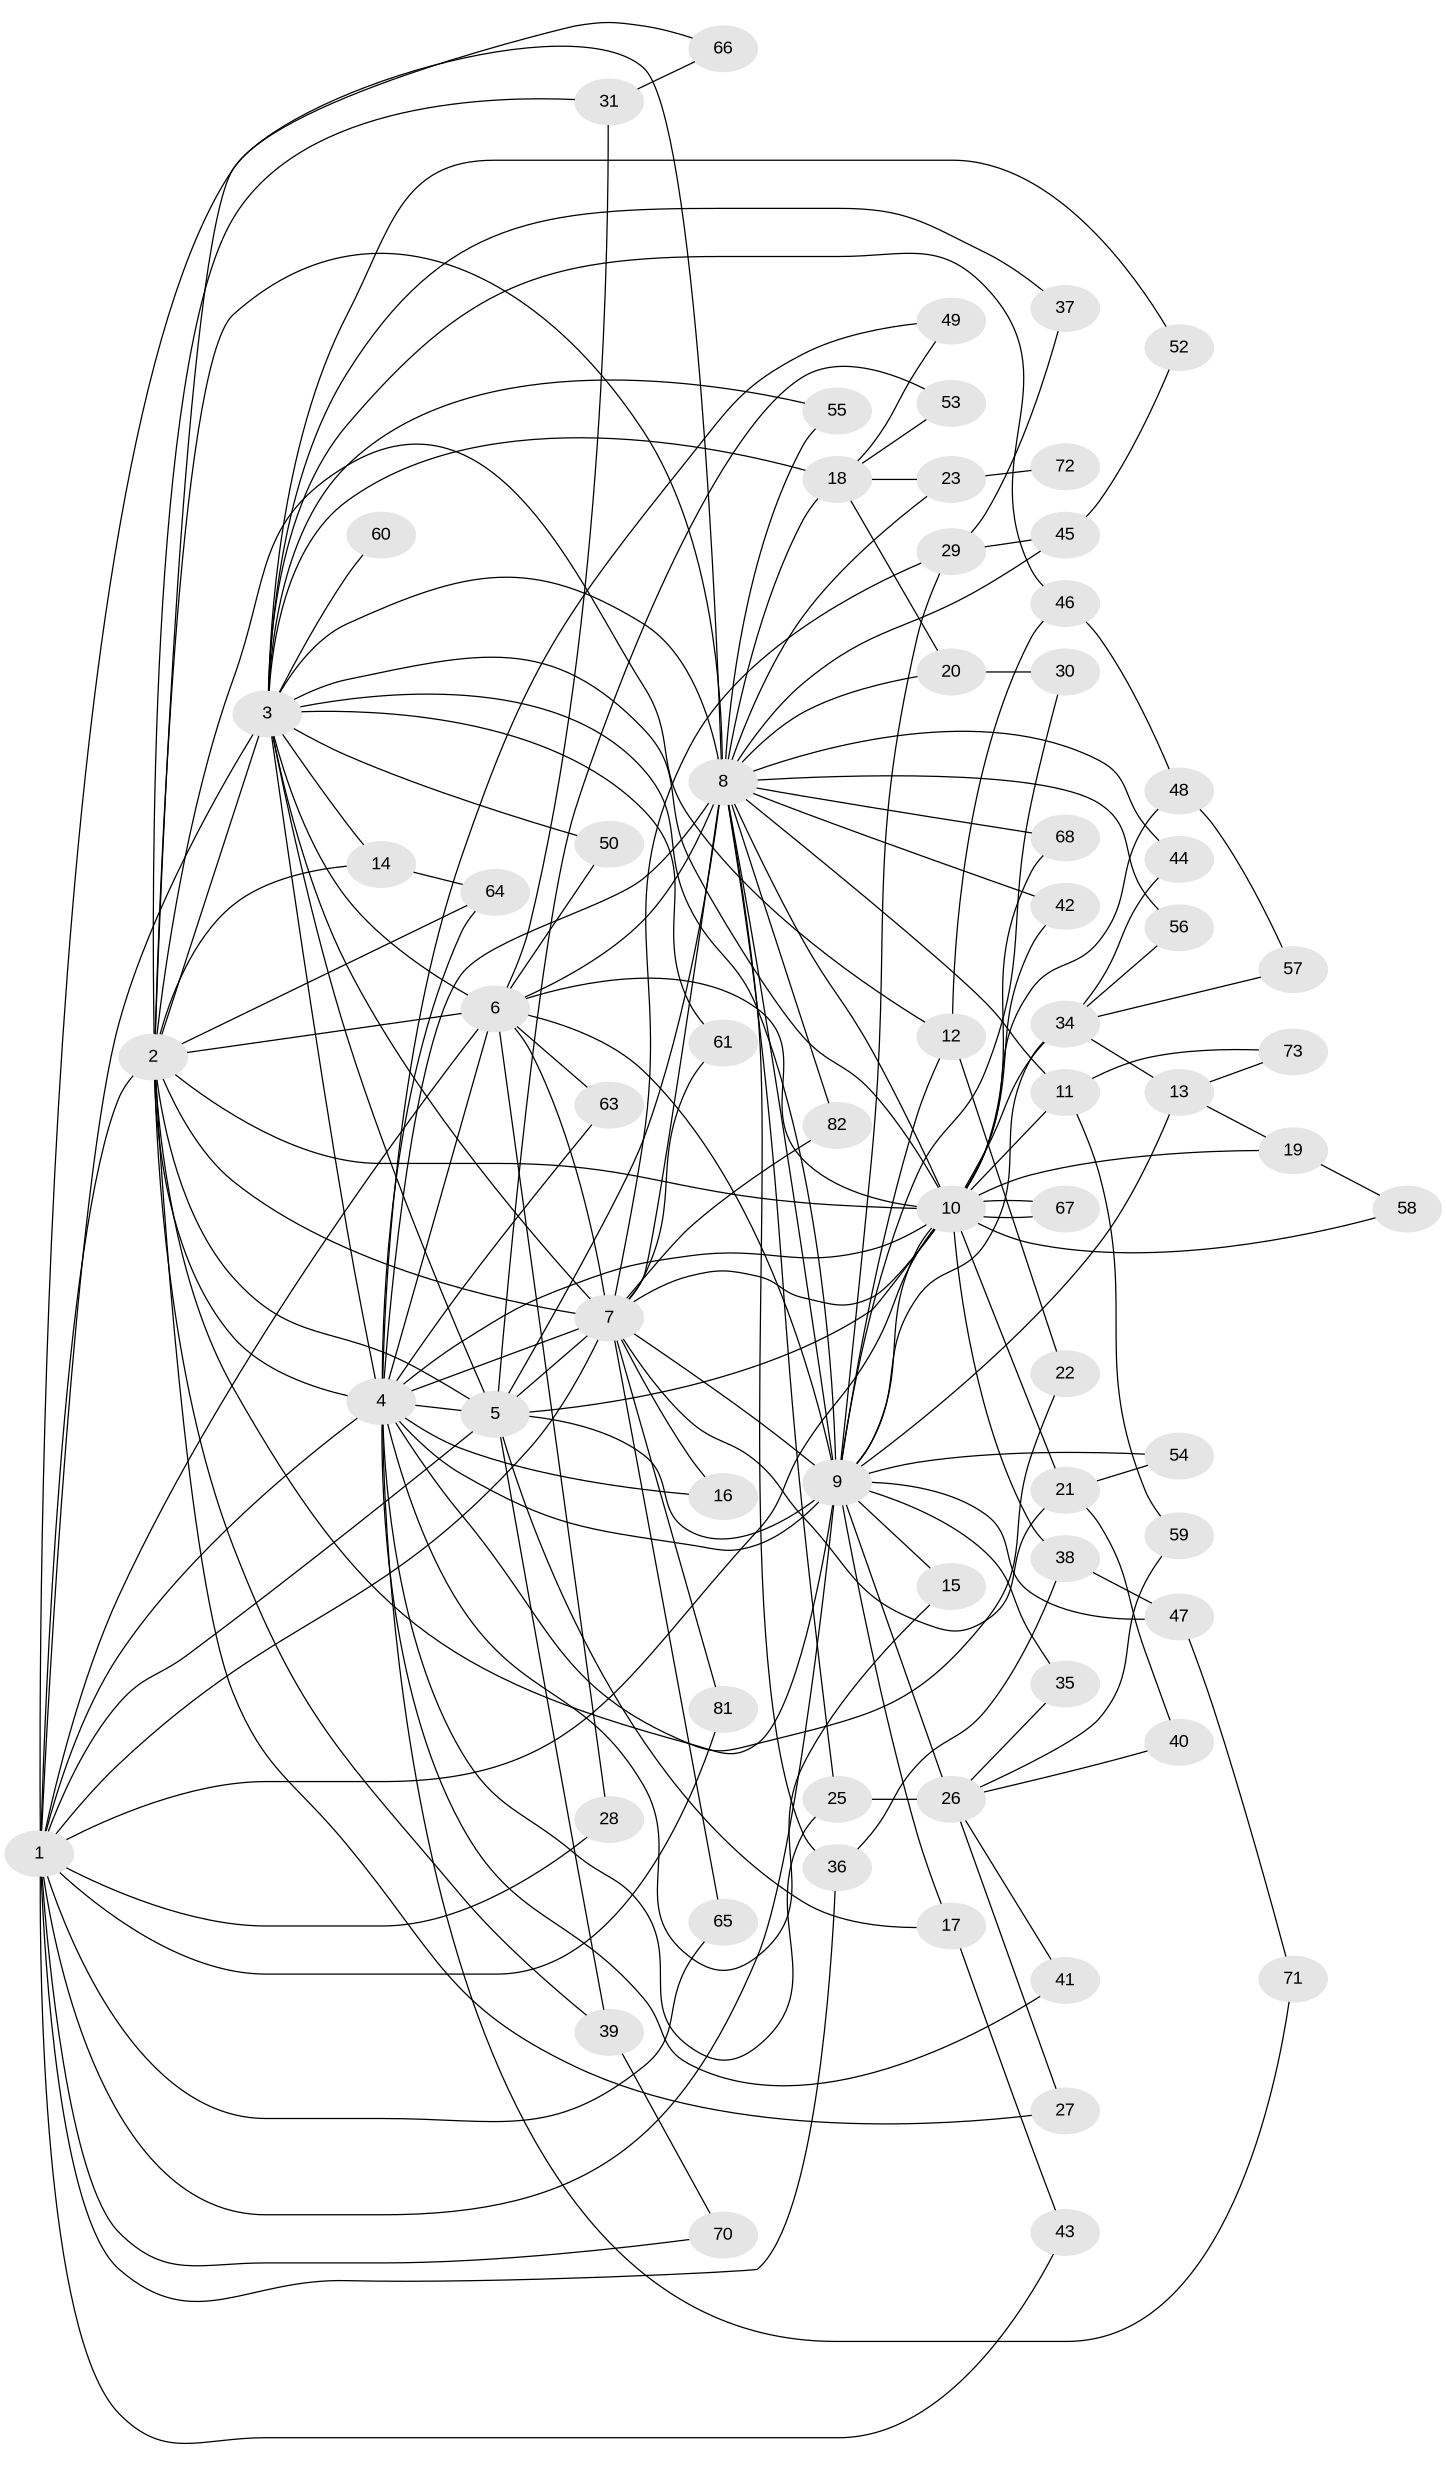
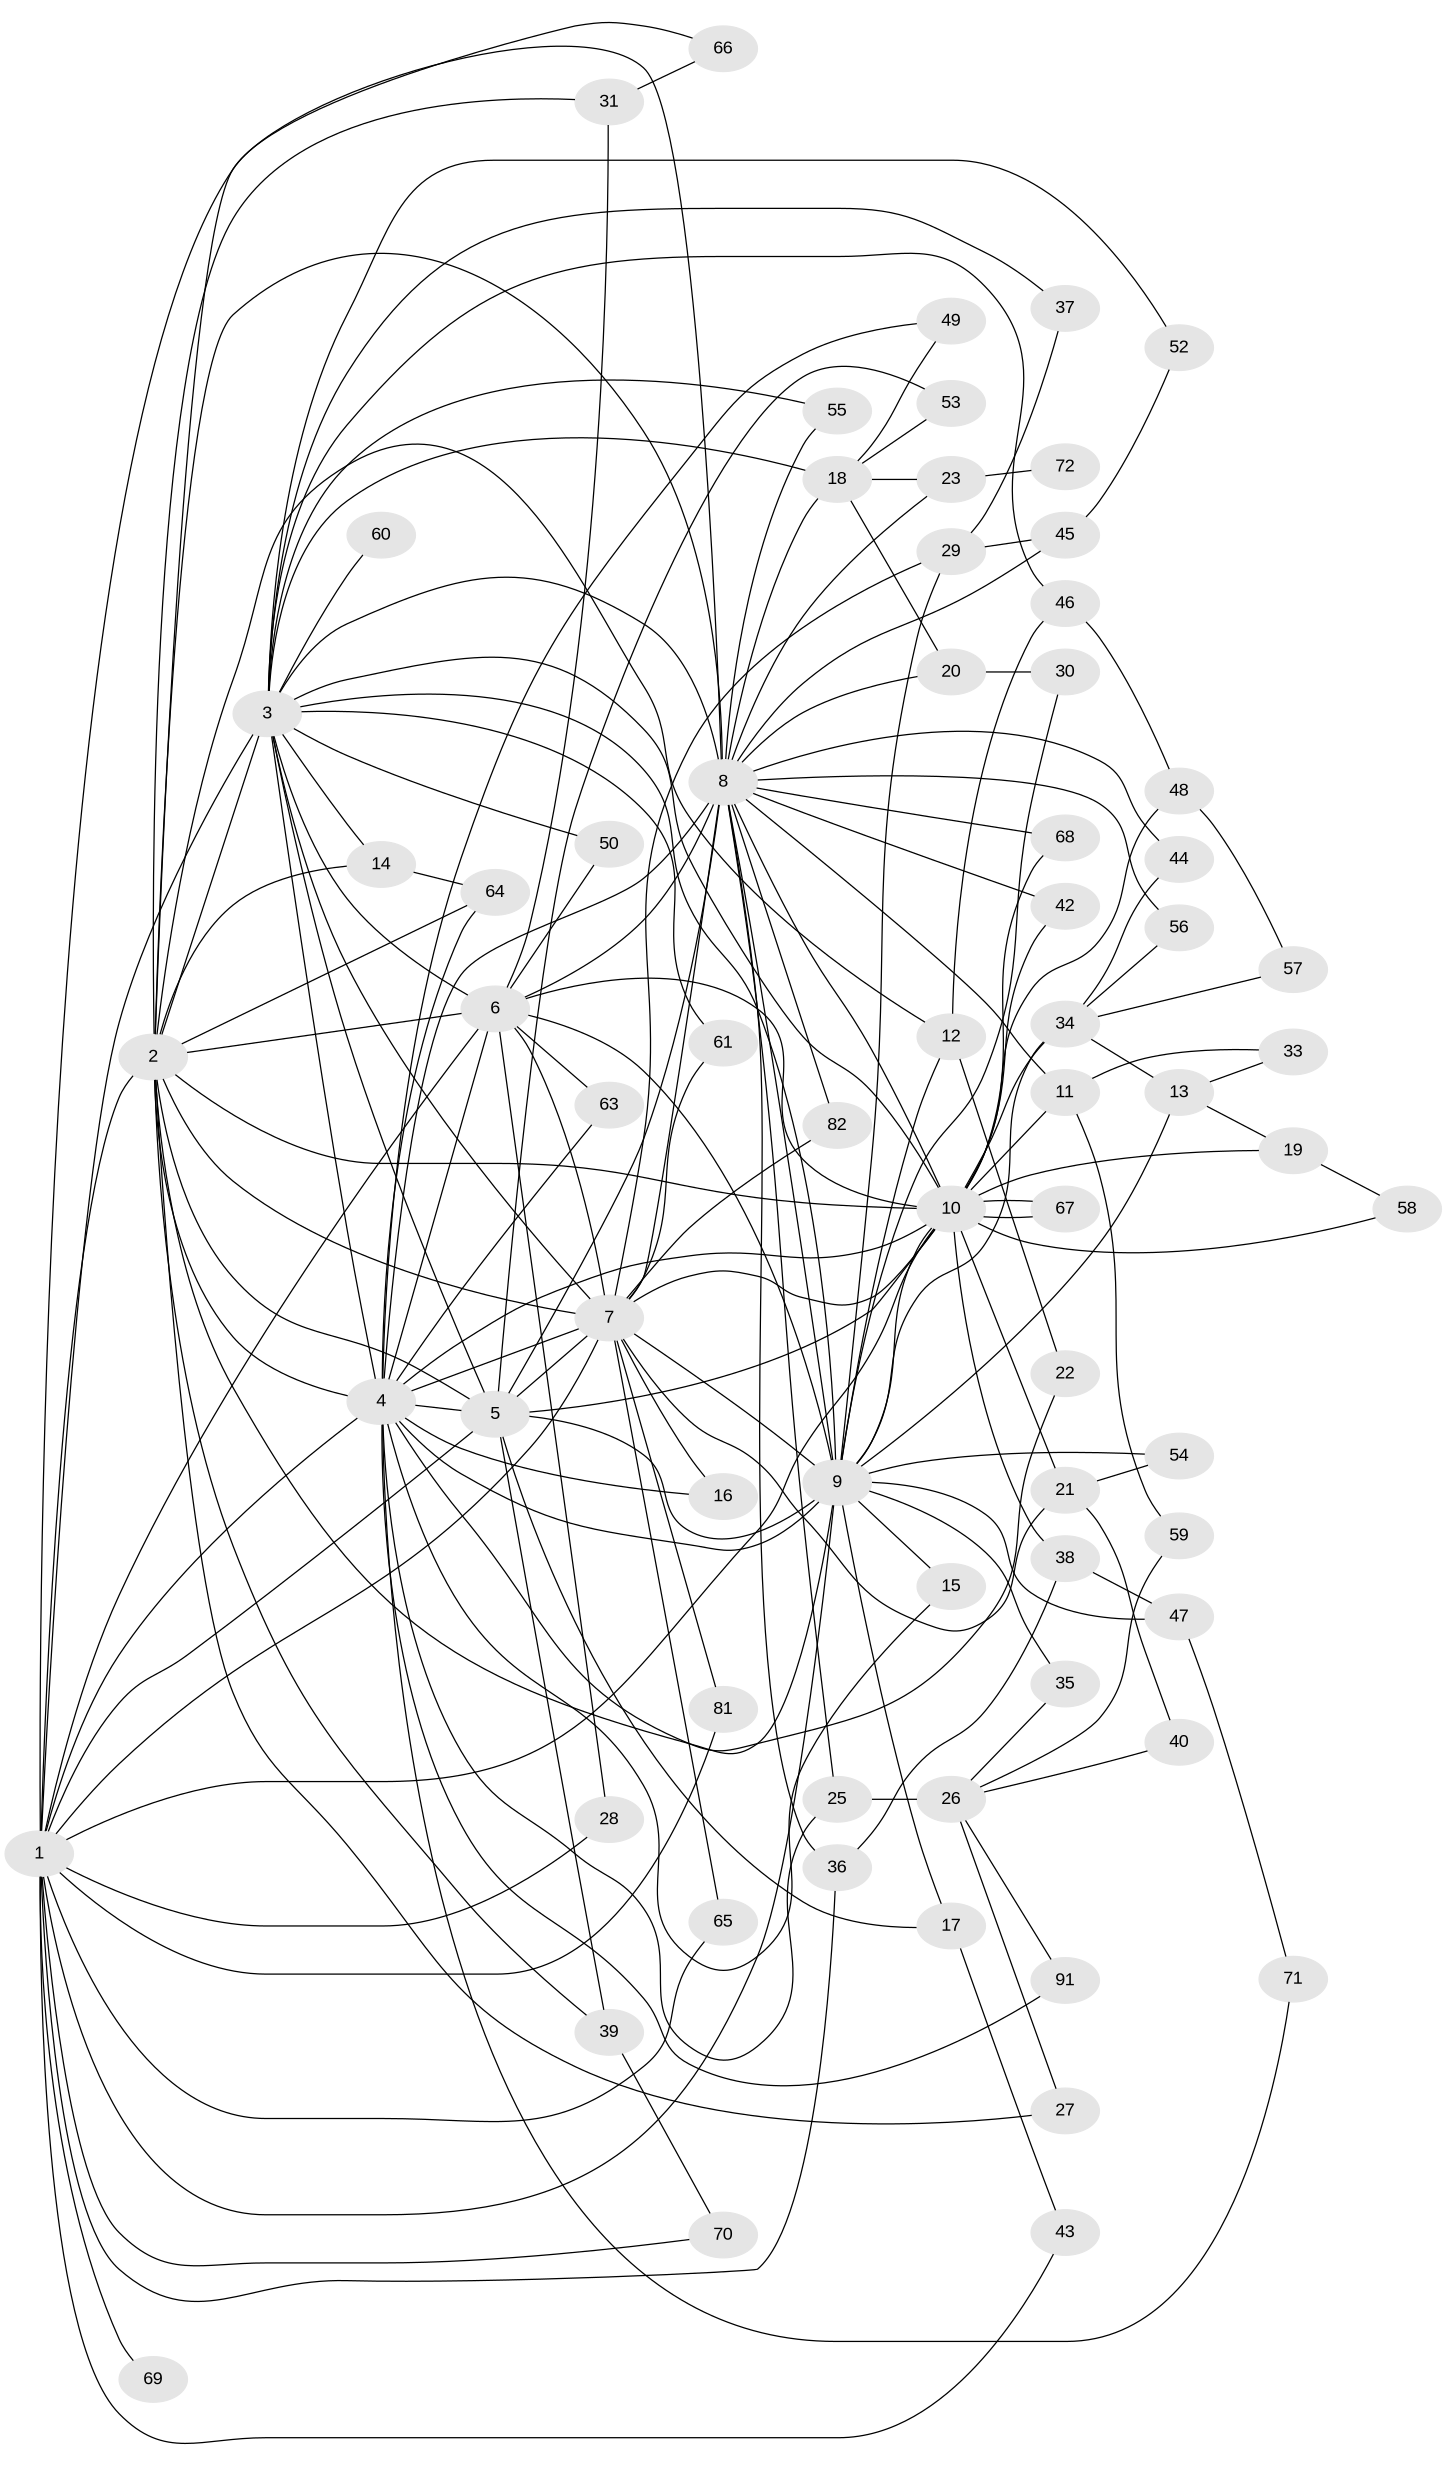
  graph {
    fontname="Liberation Sans"
    rankdir=LR
    node [color=gray90 fontname="Liberation Sans" style=filled]
    edge [fontname="Liberation Sans"]
    1
    2
    3
    4
    5
    6
    7
    8
    9
    10
    28
    36
    43
    n14 [label=81]
    65
+   69
    70
    12
    14
    27
    31
    39
    64
    66
    18
    37
    46
    50
    52
    55
    60
    61
    15
    16
    22
    25
-   41
+   41 [label=91]
    49
    63
    71
    17
    53
    21
    29
    n45 [label=82]
    11
    20
    23
    42
    44
    45
    56
    68
    13
    26
    30
    34
    35
    47
    54
    19
    38
    48
    58
    67
    40
-   33 [label=73]
+   33
    59
    72
    57
    1 -- 2
    1 -- 3
    1 -- 4
    1 -- 5
    1 -- 6
    1 -- 7
    1 -- 8
    1 -- 9
    1 -- 10
    1 -- 28
    1 -- 36
    1 -- 43
    1 -- n14
    1 -- 65
+   1 -- 69
    1 -- 70
    2 -- 3
    2 -- 4
    2 -- 5
    2 -- 6
    2 -- 7
    2 -- 8
    2 -- 9
    2 -- 10
    2 -- 12
    2 -- 14
    2 -- 27
    2 -- 31
    2 -- 39
    2 -- 64
    2 -- 66
    3 -- 4
    3 -- 5
    3 -- 6
    3 -- 7
    3 -- 8
    3 -- 9
    3 -- 10
    3 -- 14
    3 -- 18
    3 -- 37
    3 -- 46
    3 -- 50
    3 -- 52
    3 -- 55
    3 -- 60
    3 -- 61
    4 -- 5
    4 -- 6
    4 -- 7
    4 -- 8
    4 -- 9
    4 -- 10
    4 -- 64
    4 -- 15
    4 -- 16
    4 -- 22
    4 -- 25
    4 -- 41
    4 -- 49
    4 -- 63
    4 -- 71
    5 -- 7
    5 -- 8
    5 -- 9
    5 -- 10
    5 -- 39
    5 -- 17
    5 -- 53
    6 -- 7
    6 -- 8
    6 -- 9
    6 -- 10
    6 -- 28
    6 -- 31
    6 -- 50
    6 -- 63
    7 -- 8
    7 -- 9
    7 -- 10
    7 -- n14
    7 -- 65
    7 -- 61
    7 -- 16
    7 -- 21
    7 -- 29
    7 -- n45
    8 -- 9
    8 -- 10
    8 -- 36
    8 -- 18
    8 -- 55
    8 -- 25
    8 -- n45
    8 -- 11
    8 -- 20
    8 -- 23
    8 -- 42
    8 -- 44
    8 -- 45
    8 -- 56
    8 -- 68
    9 -- 10
    9 -- 12
    9 -- 15
    9 -- 17
    9 -- 29
    9 -- 13
-   9 -- 26
    9 -- 30
    9 -- 34
    9 -- 35
    9 -- 47
    9 -- 54
    10 -- 21
    10 -- 11
    10 -- 42
    10 -- 68
    10 -- 34
    10 -- 19
    10 -- 38
    10 -- 48
    10 -- 58
    10 -- 67
    10 -- 67
    36 -- 38
    12 -- 46
    12 -- 22
    14 -- 64
    31 -- 66
    39 -- 70
    18 -- 49
    18 -- 53
    18 -- 20
    18 -- 23
    46 -- 48
    25 -- 26
    17 -- 43
    21 -- 54
    21 -- 40
    29 -- 37
    29 -- 45
    11 -- 33
    11 -- 59
    20 -- 30
    23 -- 72
    45 -- 52
    13 -- 19
    13 -- 33
    26 -- 27
    26 -- 41
    26 -- 35
    26 -- 40
    26 -- 59
    34 -- 44
    34 -- 56
    34 -- 13
    34 -- 57
    47 -- 71
    19 -- 58
    38 -- 47
    48 -- 57
  }
